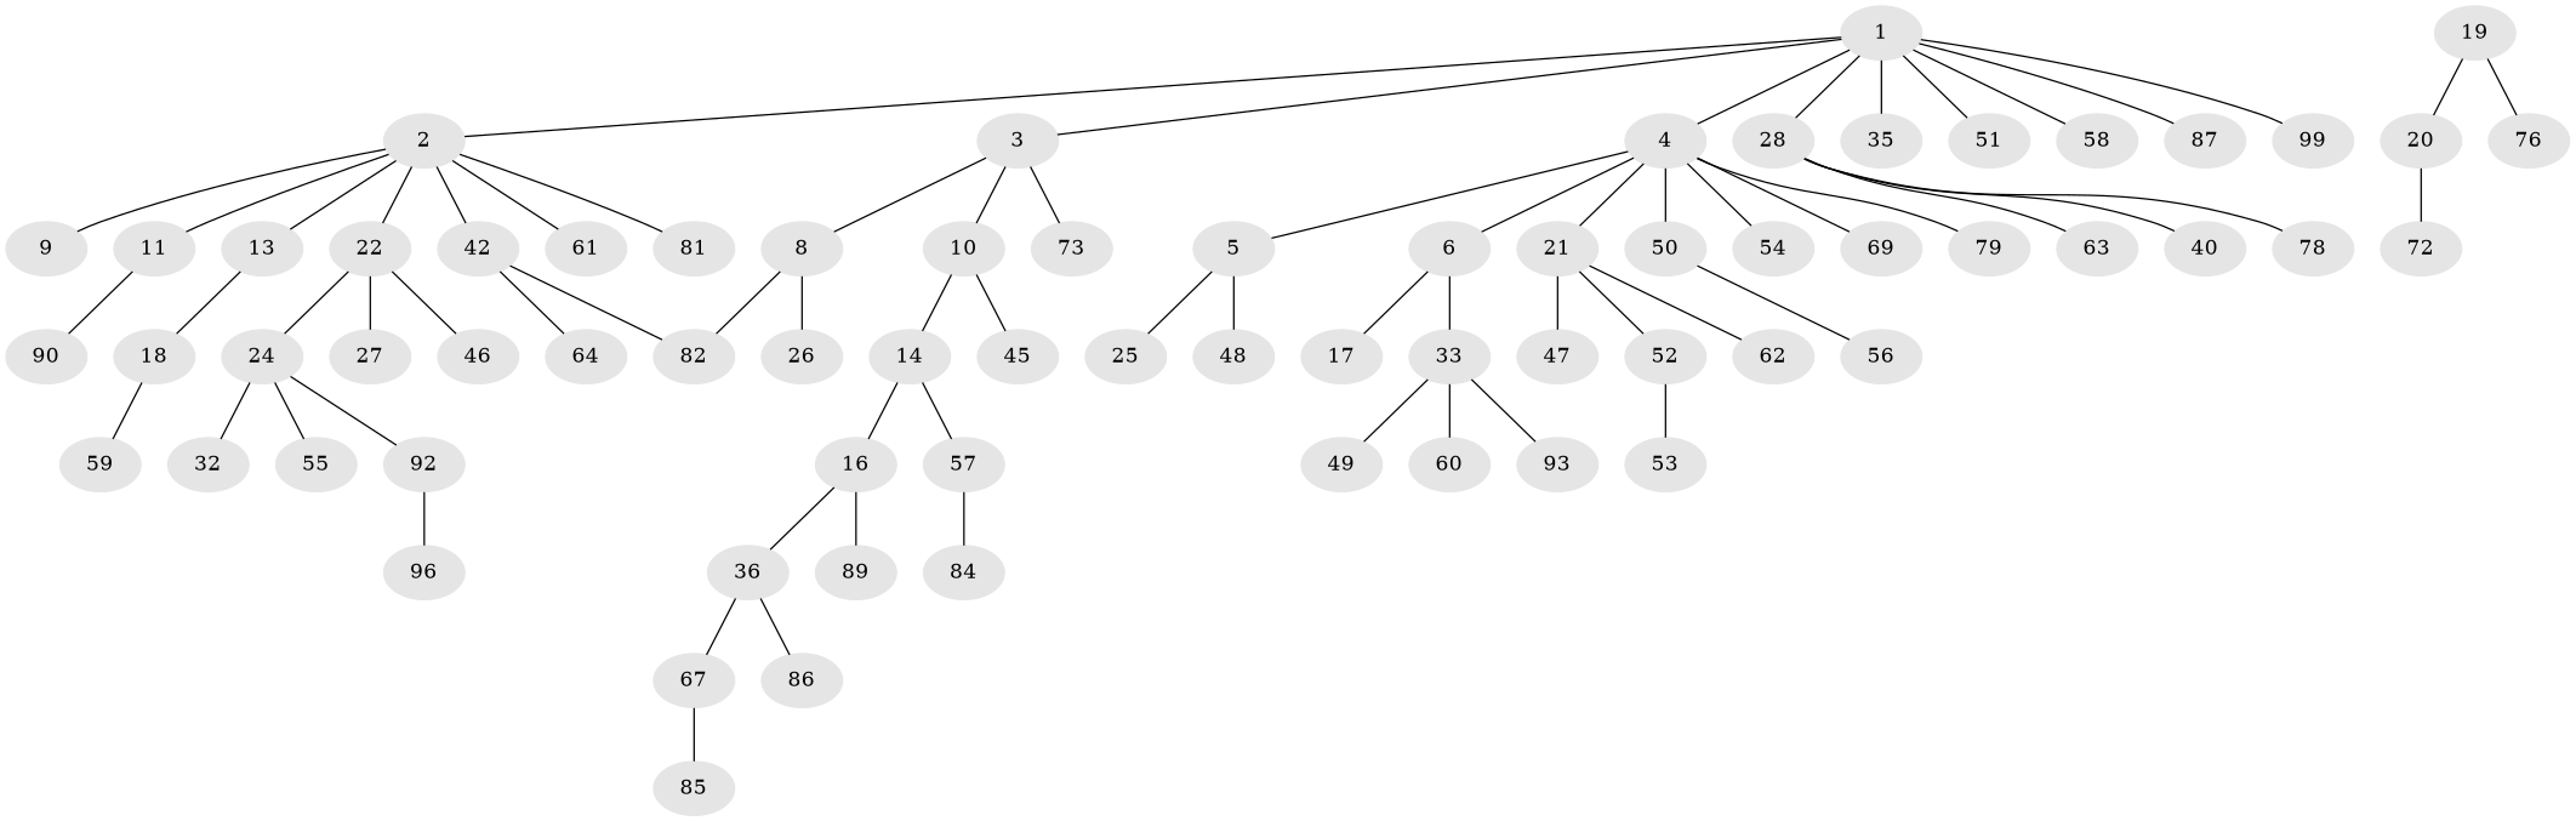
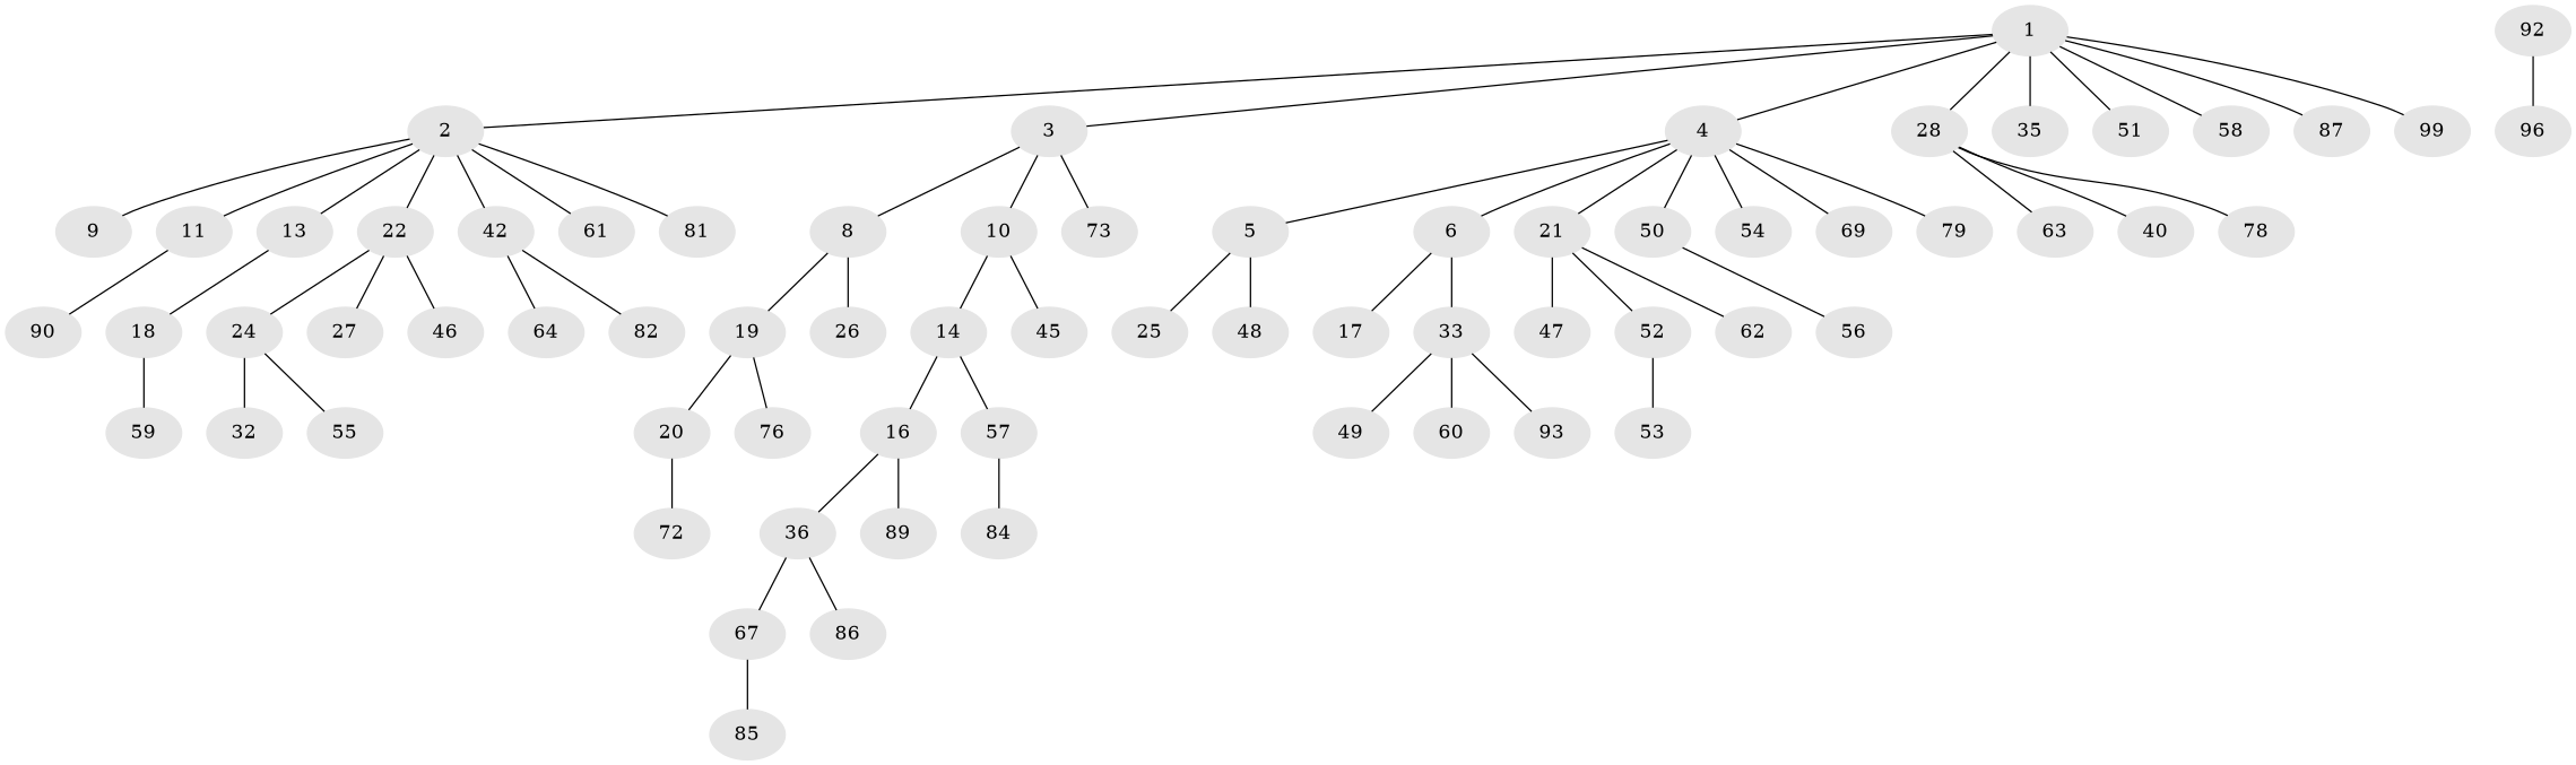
  graph {
    node [color=gray90 style=filled]
    1 [super="+38"]
    2 [super="+7"]
    3 [super="+88"]
    4 [super="+15"]
    28 [super="+31"]
    35
    51
    58
    87
    99
    9
    11 [super="+23"]
    13
    22 [super="+43"]
    42 [super="+71"]
    61
    81
    8 [super="+12"]
    10 [super="+37"]
    73
    5 [super="+75"]
    6 [super="+29"]
    21 [super="+103"]
    50
    54
    69
    79
    63 [super="+68"]
    40 [super="+83"]
    78
    90
    18 [super="+97"]
    24 [super="+34"]
    27
    46 [super="+101"]
    64
    82
    19 [super="+70"]
    26 [super="+30"]
    14
    45
    25
    48
    17 [super="+80"]
    33 [super="+91"]
    47
    52 [super="+65"]
    62
    56 [super="+74"]
    49
    60
    93
    20 [super="+44"]
    76
    16 [super="+41"]
    57 [super="+98"]
    59 [super="+67"]
    36 [super="+39"]
    89
    84 [super="+95"]
    n61 [label=67 super="+94"]
    86 [super="+100"]
    72
    53
    32
    55
    92 [super="+102"]
    96
    85
    1 -- 2
    1 -- 3
    1 -- 4
    1 -- 28
    1 -- 35
    1 -- 51
    1 -- 58
    1 -- 87
    1 -- 99
    2 -- 9
    2 -- 11
    2 -- 13
    2 -- 22
    2 -- 42
    2 -- 61
    2 -- 81
    3 -- 8
    3 -- 10
    3 -- 73
    4 -- 5
    4 -- 6
    4 -- 21
    4 -- 50
    4 -- 54
    4 -- 69
    4 -- 79
    28 -- 63
    28 -- 40
    28 -- 78
    11 -- 90
    13 -- 18
    22 -- 24
    22 -- 27
    22 -- 46
    42 -- 64
    42 -- 82
-   8 -- 82
+   8 -- 19
    8 -- 26
    10 -- 14
    10 -- 45
    5 -- 25
    5 -- 48
    6 -- 17
    6 -- 33
    21 -- 47
    21 -- 52
    21 -- 62
    50 -- 56
    18 -- 59
    24 -- 32
    24 -- 55
-   24 -- 92
    19 -- 20
    19 -- 76
    14 -- 16
    14 -- 57
    33 -- 49
    33 -- 60
    33 -- 93
    52 -- 53
    20 -- 72
    16 -- 36
    16 -- 89
    57 -- 84
    36 -- n61
    36 -- 86
    n61 -- 85
    92 -- 96
  }
